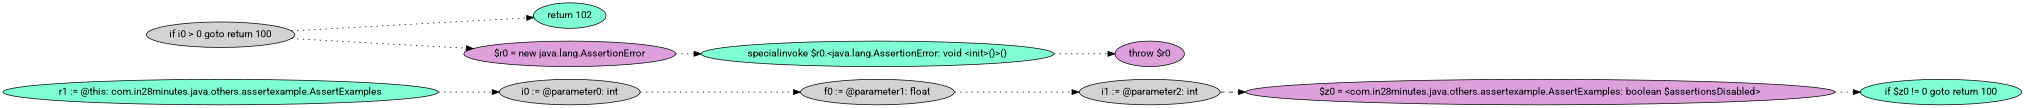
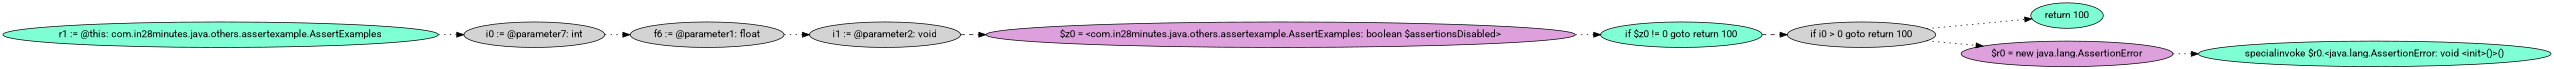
  digraph {
    fontname=Roboto
    rankdir=LR
    node [fillcolor=lightgrey fontname=Roboto style=filled]
    edge [fontname=Roboto style=dotted]
-   "i0 := @parameter0: int"
+   "i0 := @parameter0: int" [label="i0 := @parameter7: int"]
    "r1 := @this: com.in28minutes.java.others.assertexample.AssertExamples" [fillcolor=aquamarine]
-   "f0 := @parameter1: float"
-   "i1 := @parameter2: int"
+   "f0 := @parameter1: float" [label="f6 := @parameter1: float"]
+   "i1 := @parameter2: int" [label="i1 := @parameter2: void"]
    "$z0 = <com.in28minutes.java.others.assertexample.AssertExamples: boolean $assertionsDisabled>" [fillcolor=plum]
    "if $z0 != 0 goto return 100" [fillcolor=aquamarine]
    "if i0 > 0 goto return 100"
-   "return 100" [fillcolor=aquamarine label="return 102"]
+   "return 100" [fillcolor=aquamarine]
    "$r0 = new java.lang.AssertionError" [fillcolor=plum]
    "specialinvoke $r0.<java.lang.AssertionError: void <init>()>()" [fillcolor=aquamarine]
-   "throw $r0" [fillcolor=plum]
    "i0 := @parameter0: int" -> "f0 := @parameter1: float"
    "r1 := @this: com.in28minutes.java.others.assertexample.AssertExamples" -> "i0 := @parameter0: int"
    "f0 := @parameter1: float" -> "i1 := @parameter2: int"
    "i1 := @parameter2: int" -> "$z0 = <com.in28minutes.java.others.assertexample.AssertExamples: boolean $assertionsDisabled>" [style=dashed]
    "$z0 = <com.in28minutes.java.others.assertexample.AssertExamples: boolean $assertionsDisabled>" -> "if $z0 != 0 goto return 100"
+   "if $z0 != 0 goto return 100" -> "if i0 > 0 goto return 100" [style=dashed]
    "if i0 > 0 goto return 100" -> "return 100"
    "if i0 > 0 goto return 100" -> "$r0 = new java.lang.AssertionError"
    "$r0 = new java.lang.AssertionError" -> "specialinvoke $r0.<java.lang.AssertionError: void <init>()>()"
-   "specialinvoke $r0.<java.lang.AssertionError: void <init>()>()" -> "throw $r0"
  }
